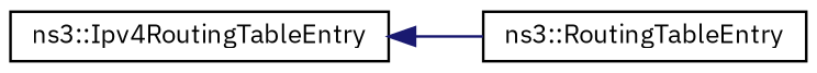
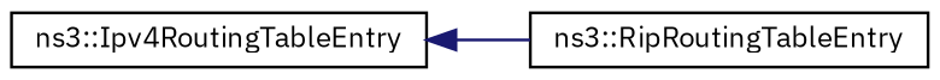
  digraph {
    rankdir=LR
    fontname="IBM Plex Sans"
    node [color=black fillcolor=white fontname="IBM Plex Sans" fontsize=10 shape=record style=filled]
    n1 [height=0.2 label="ns3::Ipv4RoutingTableEntry" width=0.4]
-   n2 [height=0.2 label="ns3::RoutingTableEntry" width=0.4]
+   n2 [height=0.2 label="ns3::RipRoutingTableEntry" width=0.4]
    n1 -> n2 [color=midnightblue dir=back fontname="IBM Plex Sans" fontsize=10 labelfontname=Helvetica labelfontsize=10 style=solid]
  }
